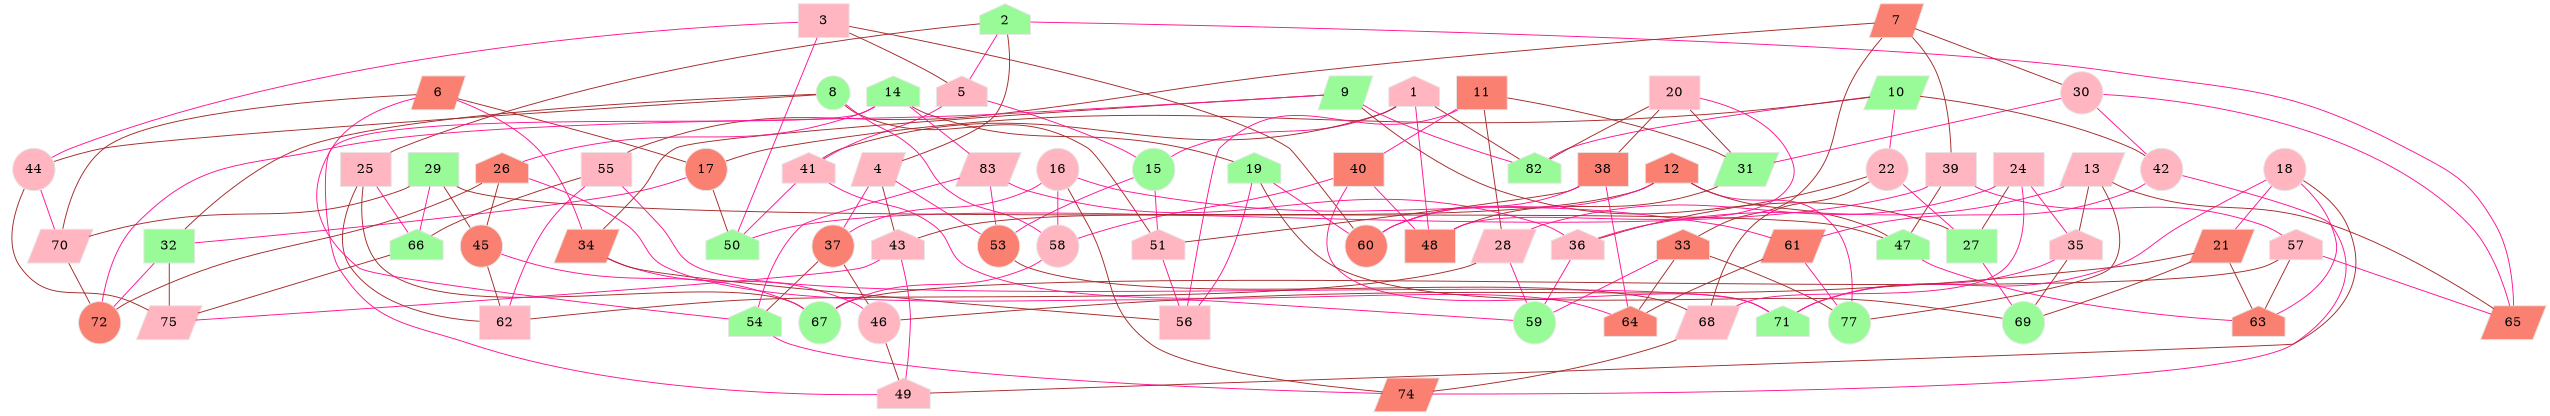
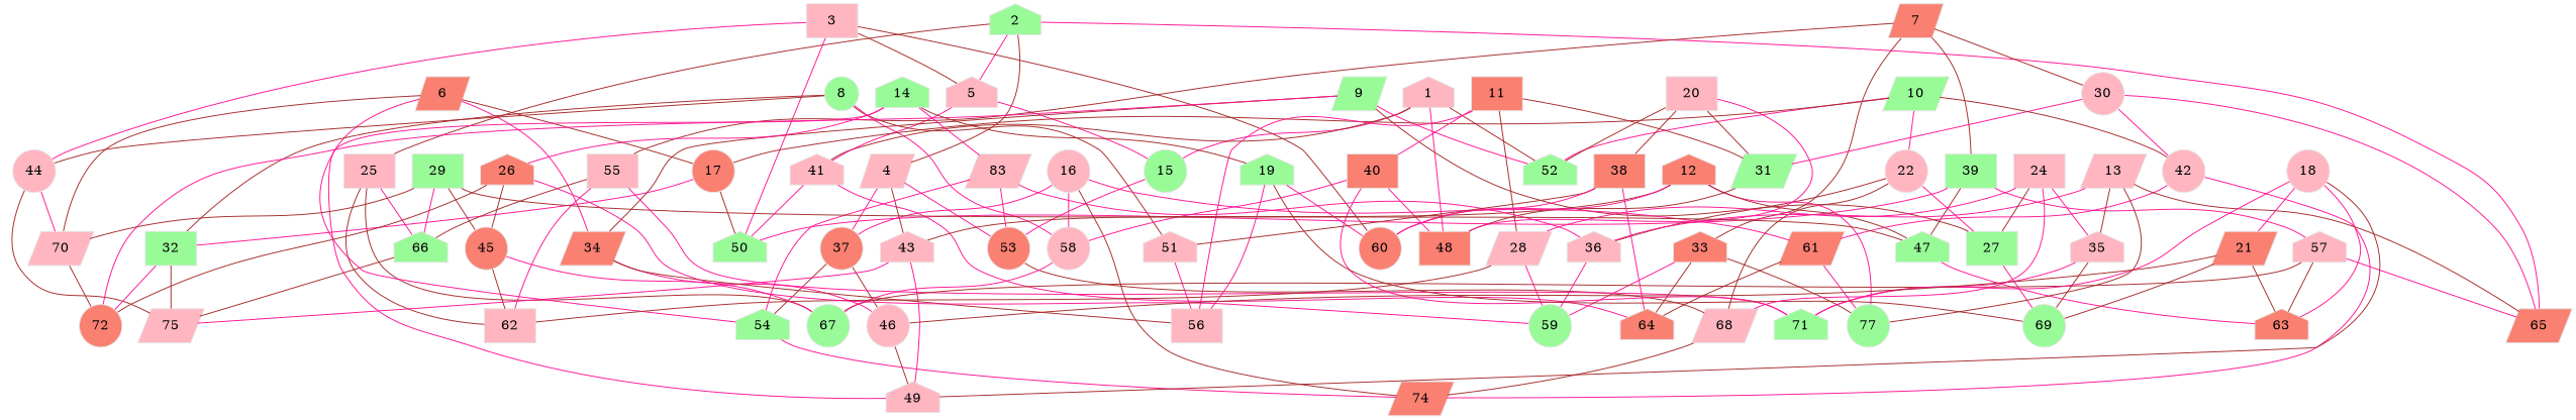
  graph {
    node [color=gray90 fillcolor=lightpink shape=house style=filled]
    edge [color=deeppink]
    15 [fillcolor=palegreen shape=circle]
    1
    41
    48 [fillcolor=salmon shape=box]
-   52 [fillcolor=palegreen label=82]
+   52 [fillcolor=palegreen]
    53 [fillcolor=salmon shape=circle]
    51
    50 [fillcolor=palegreen]
    64 [fillcolor=salmon]
    2 [fillcolor=palegreen]
    4 [shape=parallelogram]
    5
    25 [shape=box]
    65 [fillcolor=salmon shape=parallelogram]
    37 [fillcolor=salmon shape=circle]
    43
    62 [shape=box]
    66 [fillcolor=palegreen]
    67 [fillcolor=palegreen shape=circle]
    3 [shape=box]
    44 [shape=circle]
    60 [fillcolor=salmon shape=circle]
    70 [shape=parallelogram]
    75 [shape=parallelogram]
    54 [fillcolor=palegreen]
    46 [shape=circle]
    49
    68 [shape=parallelogram]
    6 [fillcolor=salmon shape=parallelogram]
    17 [fillcolor=salmon shape=circle]
    34 [fillcolor=salmon shape=parallelogram]
    32 [fillcolor=palegreen shape=box]
    56 [shape=box]
    74 [fillcolor=salmon shape=parallelogram]
    72 [fillcolor=salmon shape=circle]
    7 [fillcolor=salmon shape=parallelogram]
    30 [shape=circle]
    33 [fillcolor=salmon]
-   39 [shape=box]
+   39 [fillcolor=palegreen shape=box]
    55 [shape=box]
    42 [shape=circle]
    31 [fillcolor=palegreen shape=parallelogram]
    n43 [fillcolor=palegreen label=77 shape=circle]
    59 [fillcolor=palegreen shape=circle]
    47 [fillcolor=palegreen]
    57
    71 [fillcolor=palegreen]
    8 [fillcolor=palegreen shape=circle]
    58 [shape=circle]
    9 [fillcolor=palegreen shape=parallelogram]
    27 [fillcolor=palegreen shape=box]
    69 [fillcolor=palegreen shape=circle]
    10 [fillcolor=palegreen shape=parallelogram]
    22 [shape=circle]
    36
    61 [fillcolor=salmon shape=parallelogram]
    11 [fillcolor=salmon shape=box]
    28 [shape=parallelogram]
    40 [fillcolor=salmon shape=box]
    12 [fillcolor=salmon]
    63 [fillcolor=salmon]
    13 [shape=parallelogram]
    35
    14 [fillcolor=palegreen]
    19 [fillcolor=palegreen]
    n66 [label=83 shape=parallelogram]
    26 [fillcolor=salmon]
    45 [fillcolor=salmon shape=circle]
    16 [shape=circle]
    18 [shape=circle]
    21 [fillcolor=salmon shape=parallelogram]
    20 [shape=box]
    38 [fillcolor=salmon shape=box]
    24 [shape=box]
    29 [fillcolor=palegreen shape=box]
    15 -- 53
-   15 -- 51
    1 -- 15
    1 -- 41 [color=brown]
    1 -- 48
    1 -- 52 [color=brown]
    41 -- 50
    41 -- 64
    53 -- 68 [color=brown]
    51 -- 56
    2 -- 4 [color=brown]
    2 -- 5
    2 -- 25 [color=brown]
    2 -- 65
    4 -- 53
    4 -- 37
    4 -- 43 [color=brown]
    5 -- 15
    5 -- 41
    25 -- 62 [color=brown]
    25 -- 66
    25 -- 67 [color=brown]
    37 -- 54 [color=brown]
    37 -- 46 [color=brown]
    43 -- 75
    43 -- 49
    66 -- 75 [color=brown]
    3 -- 50
    3 -- 5 [color=brown]
    3 -- 44
    3 -- 60 [color=brown]
    44 -- 70
    44 -- 75 [color=brown]
    70 -- 72 [color=brown]
    54 -- 74
    46 -- 49 [color=brown]
    68 -- 74 [color=brown]
    6 -- 70 [color=brown]
    6 -- 54
    6 -- 17 [color=brown]
    6 -- 34
    17 -- 50 [color=brown]
    17 -- 32
    34 -- 46
    34 -- 56 [color=brown]
    32 -- 75 [color=brown]
    32 -- 72
    7 -- 30 [color=brown]
    7 -- 33 [color=brown]
    7 -- 39 [color=brown]
    7 -- 55 [color=brown]
    30 -- 65
    30 -- 42
    30 -- 31
    33 -- 64 [color=brown]
    33 -- n43 [color=brown]
    33 -- 59
    39 -- 50
    39 -- 47 [color=brown]
    39 -- 57
    55 -- 62
    55 -- 66 [color=brown]
    55 -- 71
    42 -- 74
    42 -- 61
    31 -- 48 [color=brown]
    47 -- 63
    57 -- 65
    57 -- 67 [color=brown]
    57 -- 63 [color=brown]
    8 -- 51 [color=brown]
    8 -- 44 [color=brown]
    8 -- 32 [color=brown]
    8 -- 58
    58 -- 67
    9 -- 52
    9 -- 34 [color=brown]
    9 -- 72
    9 -- 27 [color=brown]
    27 -- 69
    10 -- 52
    10 -- 17 [color=brown]
    10 -- 42 [color=brown]
    10 -- 22
    22 -- 68 [color=brown]
    22 -- 27
    22 -- 36 [color=brown]
    36 -- 59
    61 -- 64 [color=brown]
    61 -- n43
    11 -- 56
    11 -- 31 [color=brown]
    11 -- 28 [color=brown]
    11 -- 40
    28 -- 62 [color=brown]
    28 -- 59
    40 -- 48
    40 -- 71
    40 -- 58
    12 -- 43 [color=brown]
    12 -- 60
    12 -- n43
    12 -- 47 [color=brown]
    13 -- 65 [color=brown]
    13 -- n43 [color=brown]
    13 -- 36
    13 -- 35 [color=brown]
    35 -- 71
    35 -- 69 [color=brown]
    14 -- 49
    14 -- 19 [color=brown]
    14 -- n66
    14 -- 26
    19 -- 60
    19 -- 56
    19 -- 69 [color=brown]
    n66 -- 53
    n66 -- 54
    n66 -- 36
    26 -- 72 [color=brown]
    26 -- 59
    26 -- 45 [color=brown]
    45 -- 62 [color=brown]
    45 -- 67
    16 -- 37
    16 -- 74 [color=brown]
    16 -- 58
    16 -- 61
    18 -- 49 [color=brown]
    18 -- 71
    18 -- 63
    18 -- 21
    21 -- 46 [color=brown]
    21 -- 69 [color=brown]
    21 -- 63 [color=brown]
    20 -- 48
    20 -- 52 [color=brown]
    20 -- 31 [color=brown]
    20 -- 38 [color=brown]
    38 -- 51 [color=brown]
    38 -- 64
    38 -- 60
    24 -- 68
    24 -- 27 [color=brown]
    24 -- 28
    24 -- 35
    29 -- 66
    29 -- 70 [color=brown]
    29 -- 47 [color=brown]
    29 -- 45 [color=brown]
  }
